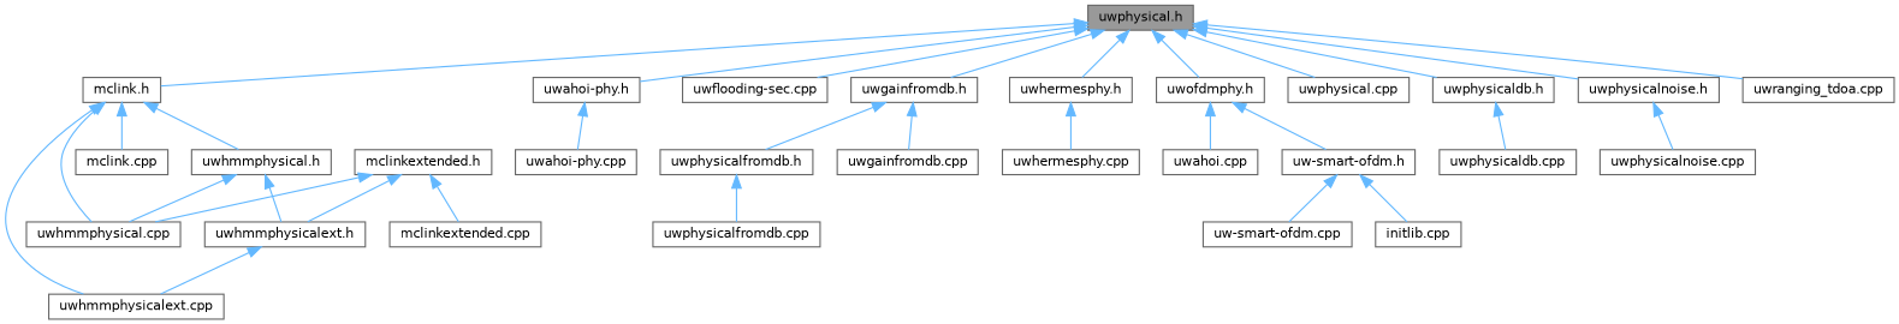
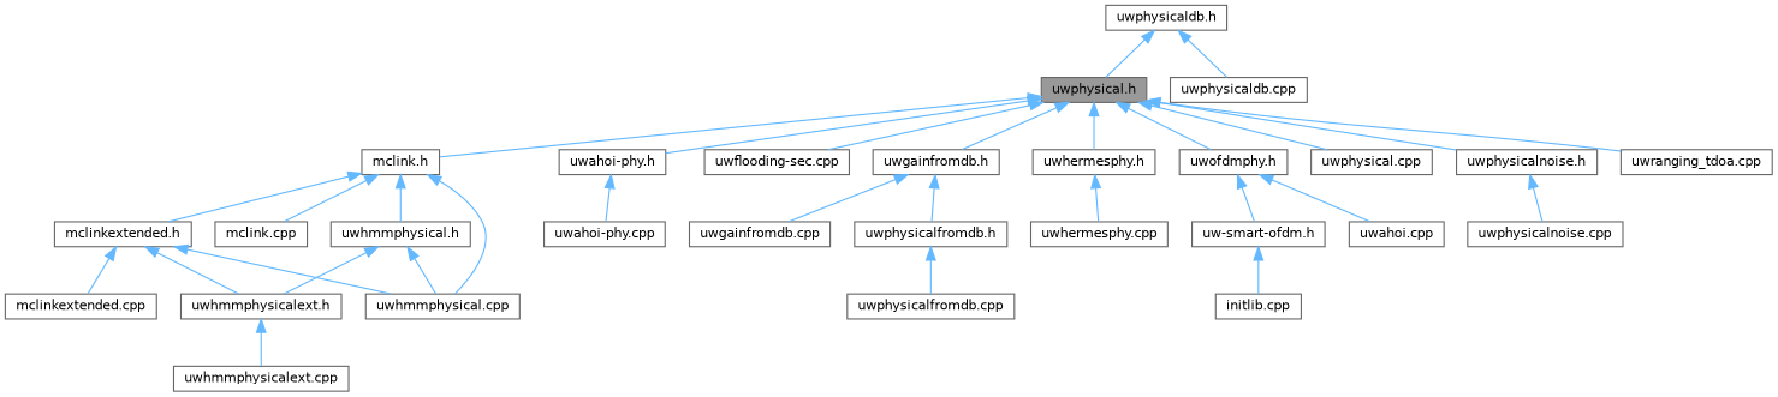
  digraph {
    node [color=grey40 fillcolor=white fontname=Helvetica fontsize=10 shape=box style=filled]
    edge [color=steelblue1 dir=back fontname=Helvetica fontsize=10 labelfontname=Helvetica labelfontsize=10 style=solid]
    n1 [color=gray40 fillcolor=grey60 fontcolor=black height=0.2 label="uwphysical.h" width=0.4]
    n2 [height=0.2 label="mclink.h" width=0.4]
    n3 [height=0.2 label="uwahoi-phy.h" width=0.4]
    n4 [height=0.2 label="uwflooding-sec.cpp" width=0.4]
    n5 [height=0.2 label="uwgainfromdb.h" width=0.4]
    n6 [height=0.2 label="uwhermesphy.h" width=0.4]
    n7 [height=0.2 label="uwofdmphy.h" width=0.4]
    n8 [height=0.2 label="uwphysical.cpp" width=0.4]
    n9 [height=0.2 label="uwphysicaldb.h" width=0.4]
    n10 [height=0.2 label="uwphysicalnoise.h" width=0.4]
    n11 [height=0.2 label="uwranging_tdoa.cpp" width=0.4]
    n12 [height=0.2 label="uwhmmphysical.h" width=0.4]
    n13 [height=0.2 label="mclink.cpp" width=0.4]
    n14 [height=0.2 label="mclinkextended.h" width=0.4]
    n15 [height=0.2 label="uwhmmphysical.cpp" width=0.4]
    n16 [height=0.2 label="uwhmmphysicalext.h" width=0.4]
    n17 [height=0.2 label="uwahoi-phy.cpp" width=0.4]
    n18 [height=0.2 label="uwgainfromdb.cpp" width=0.4]
    n19 [height=0.2 label="uwphysicalfromdb.h" width=0.4]
    n20 [height=0.2 label="uwhermesphy.cpp" width=0.4]
    n21 [height=0.2 label="uw-smart-ofdm.h" width=0.4]
    n22 [height=0.2 label="uwahoi.cpp" width=0.4]
    n23 [height=0.2 label="uwphysicaldb.cpp" width=0.4]
    n24 [height=0.2 label="uwphysicalnoise.cpp" width=0.4]
    n25 [height=0.2 label="mclinkextended.cpp" width=0.4]
    n26 [height=0.2 label="uwhmmphysicalext.cpp" width=0.4]
    n27 [height=0.2 label="uwphysicalfromdb.cpp" width=0.4]
    n28 [height=0.2 label="initlib.cpp" width=0.4]
-   n29 [height=0.2 label="uw-smart-ofdm.cpp" width=0.4]
    n1 -> n2
    n1 -> n3
    n1 -> n4
    n1 -> n5
    n1 -> n6
    n1 -> n7
    n1 -> n8
-   n1 -> n9
+   n9 -> n1
    n1 -> n10
    n1 -> n11
    n2 -> n12
    n2 -> n13
-   n2 -> n26
+   n2 -> n14
    n2 -> n15
    n3 -> n17
    n5 -> n18
    n5 -> n19
    n6 -> n20
    n7 -> n21
    n7 -> n22
    n9 -> n23
    n10 -> n24
    n12 -> n15
    n12 -> n16
    n14 -> n15
    n14 -> n16
    n14 -> n25
    n16 -> n26
    n19 -> n27
    n21 -> n28
-   n21 -> n29
  }
